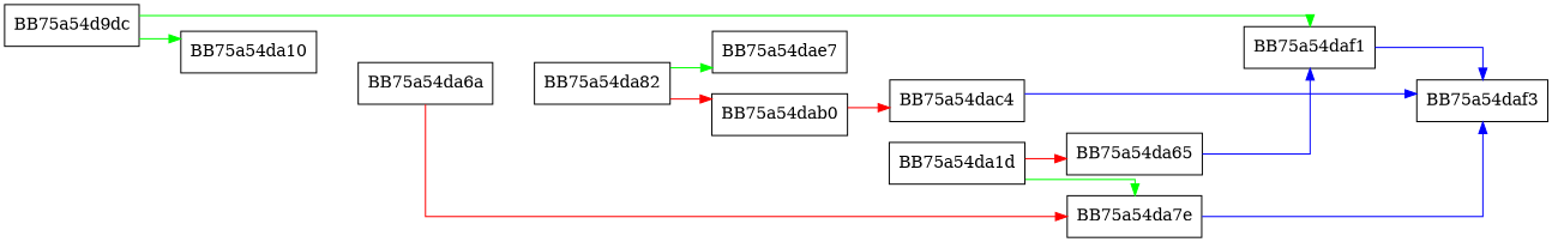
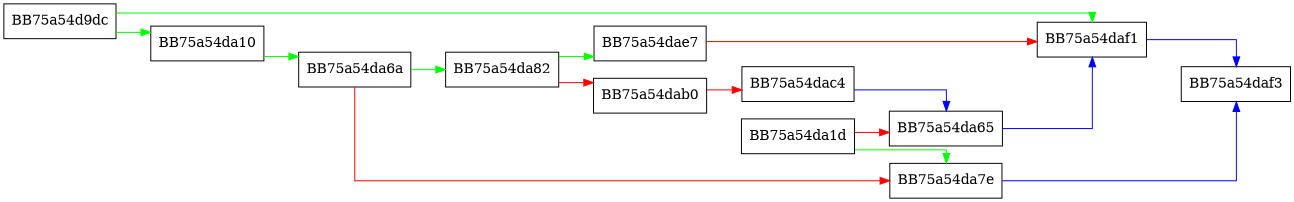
  digraph {
    rankdir=LR
    splines=ortho
    node [shape=box]
    edge [color=green]
    BB75a54d9dc
    BB75a54daf1
    BB75a54da10
    BB75a54daf3
    BB75a54da6a
    BB75a54da7e
    BB75a54da82
    BB75a54da1d
    BB75a54da65
    BB75a54dae7
    BB75a54dab0
    BB75a54dac4
    BB75a54d9dc -> BB75a54daf1
    BB75a54d9dc -> BB75a54da10
    BB75a54daf1 -> BB75a54daf3 [color=blue]
+   BB75a54da10 -> BB75a54da6a
    BB75a54da6a -> BB75a54da7e [color=red]
+   BB75a54da6a -> BB75a54da82
    BB75a54da7e -> BB75a54daf3 [color=blue]
    BB75a54da82 -> BB75a54dae7
    BB75a54da82 -> BB75a54dab0 [color=red]
    BB75a54da1d -> BB75a54da7e
    BB75a54da1d -> BB75a54da65 [color=red]
    BB75a54da65 -> BB75a54daf1 [color=blue]
+   BB75a54dae7 -> BB75a54daf1 [color=red]
    BB75a54dab0 -> BB75a54dac4 [color=red]
-   BB75a54dac4 -> BB75a54daf3 [color=blue]
+   BB75a54dac4 -> BB75a54da65 [color=blue]
  }
